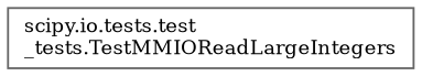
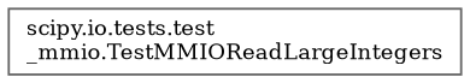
  digraph {
    rankdir=LR
    fontname="DejaVu Serif"
-   n1 [color=grey40 fillcolor=white fontname="DejaVu Serif" fontsize=10 height=0.2 label="scipy.io.tests.test\l_tests.TestMMIOReadLargeIntegers" shape=box style=filled width=0.4]
+   n1 [color=grey40 fillcolor=white fontname="DejaVu Serif" fontsize=10 height=0.2 label="scipy.io.tests.test\l_mmio.TestMMIOReadLargeIntegers" shape=box style=filled width=0.4]
  }
